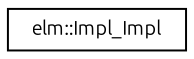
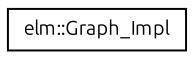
  digraph {
    rankdir=TB
    fontname=Ubuntu
-   n1 [color=black fillcolor=white fontname=Ubuntu fontsize=10 height=0.2 label="elm::Impl_Impl" shape=record style=filled width=0.4]
+   n1 [color=black fillcolor=white fontname=Ubuntu fontsize=10 height=0.2 label="elm::Graph_Impl" shape=record style=filled width=0.4]
  }
